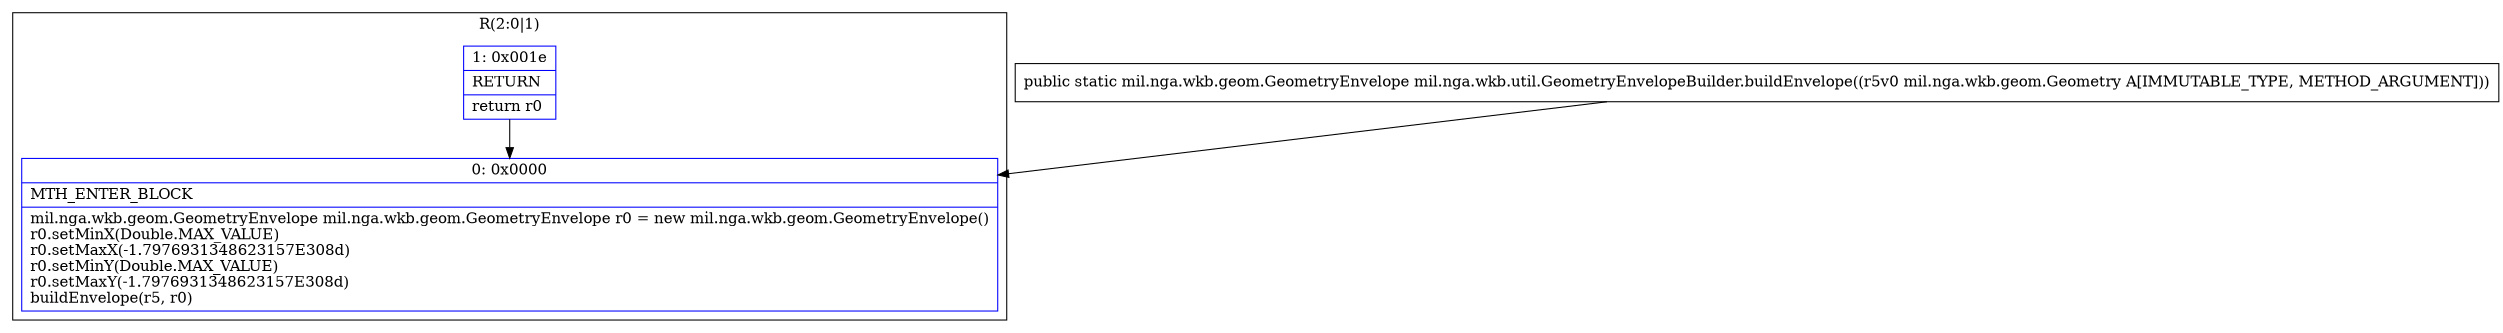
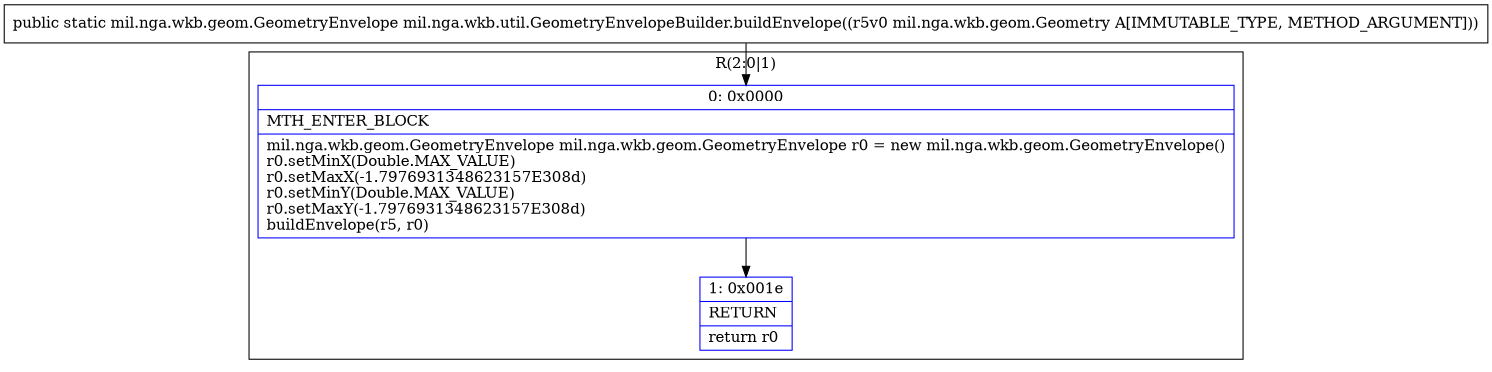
  digraph {
    node [color=blue shape=record]
    n1 [label="{0\:\ 0x0000|MTH_ENTER_BLOCK\l|mil.nga.wkb.geom.GeometryEnvelope mil.nga.wkb.geom.GeometryEnvelope r0 = new mil.nga.wkb.geom.GeometryEnvelope()\lr0.setMinX(Double.MAX_VALUE)\lr0.setMaxX(\-1.7976931348623157E308d)\lr0.setMinY(Double.MAX_VALUE)\lr0.setMaxY(\-1.7976931348623157E308d)\lbuildEnvelope(r5, r0)\l}"]
    n2 [label="{1\:\ 0x001e|RETURN\l|return r0\l}"]
    n3 [label="{public static mil.nga.wkb.geom.GeometryEnvelope mil.nga.wkb.util.GeometryEnvelopeBuilder.buildEnvelope((r5v0 mil.nga.wkb.geom.Geometry A[IMMUTABLE_TYPE, METHOD_ARGUMENT])) }" color=""]
    subgraph cluster_1 {
      label="R(2:0|1)"
      n1
      n2
    }
-   n2 -> n1
+   n1 -> n2
    n3 -> n1
  }
